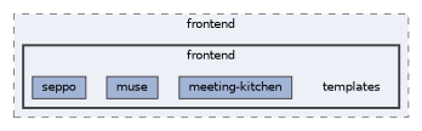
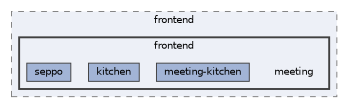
  digraph {
    compound=true
    node [fontname=Helvetica fontsize=10 shape=box color=grey25 fillcolor="#a2b4d6" style=filled]
-   n1 [height=0.2 label=templates shape=plaintext width=0.4 color="" fillcolor="" style=""]
+   n1 [height=0.2 label=meeting shape=plaintext width=0.4 color="" fillcolor="" style=""]
    n2 [height=0.2 label="meeting-kitchen" width=0.4]
-   n3 [height=0.2 label=muse width=0.4]
+   n3 [height=0.2 label=kitchen width=0.4]
    n4 [height=0.2 label=seppo width=0.4]
    subgraph cluster_1 {
      bgcolor="#edf0f7"
      fontname=Helvetica
      fontsize=10
      label=frontend
      pencolor=grey50
      style="filled,dashed"
      subgraph cluster_2 {
        bgcolor="#edf0f7"
        fontname=Helvetica
        fontsize=10
        pencolor=grey25
        style="filled,bold"
        n1
        n2
        n3
        n4
      }
    }
  }
